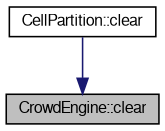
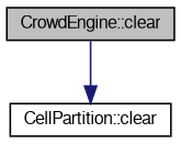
  digraph {
    rankdir=TB
    node [color=black fontname=FreeSans fontsize=10 shape=record style=filled]
    n1 [fillcolor=grey75 fontcolor=black height=0.2 label="CrowdEngine::clear" width=0.4]
    n2 [fillcolor=white height=0.2 label="CellPartition::clear" width=0.4]
-   n2 -> n1 [color=midnightblue fontname=FreeSans fontsize=10 labelfontname=FreeSans labelfontsize=10 style=solid]
+   n1 -> n2 [color=midnightblue fontname=FreeSans fontsize=10 labelfontname=FreeSans labelfontsize=10 style=solid]
  }
